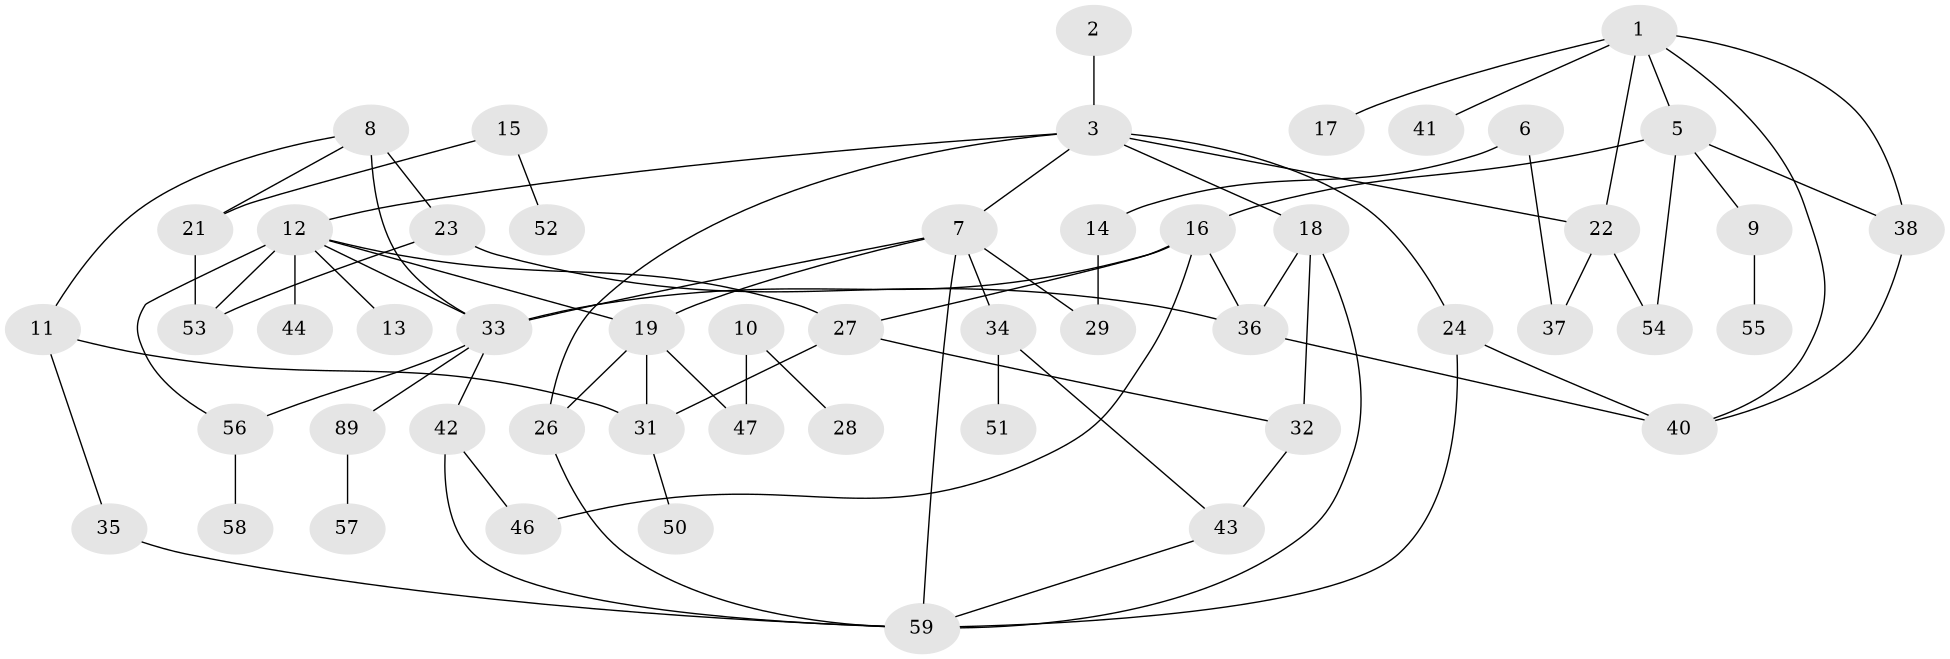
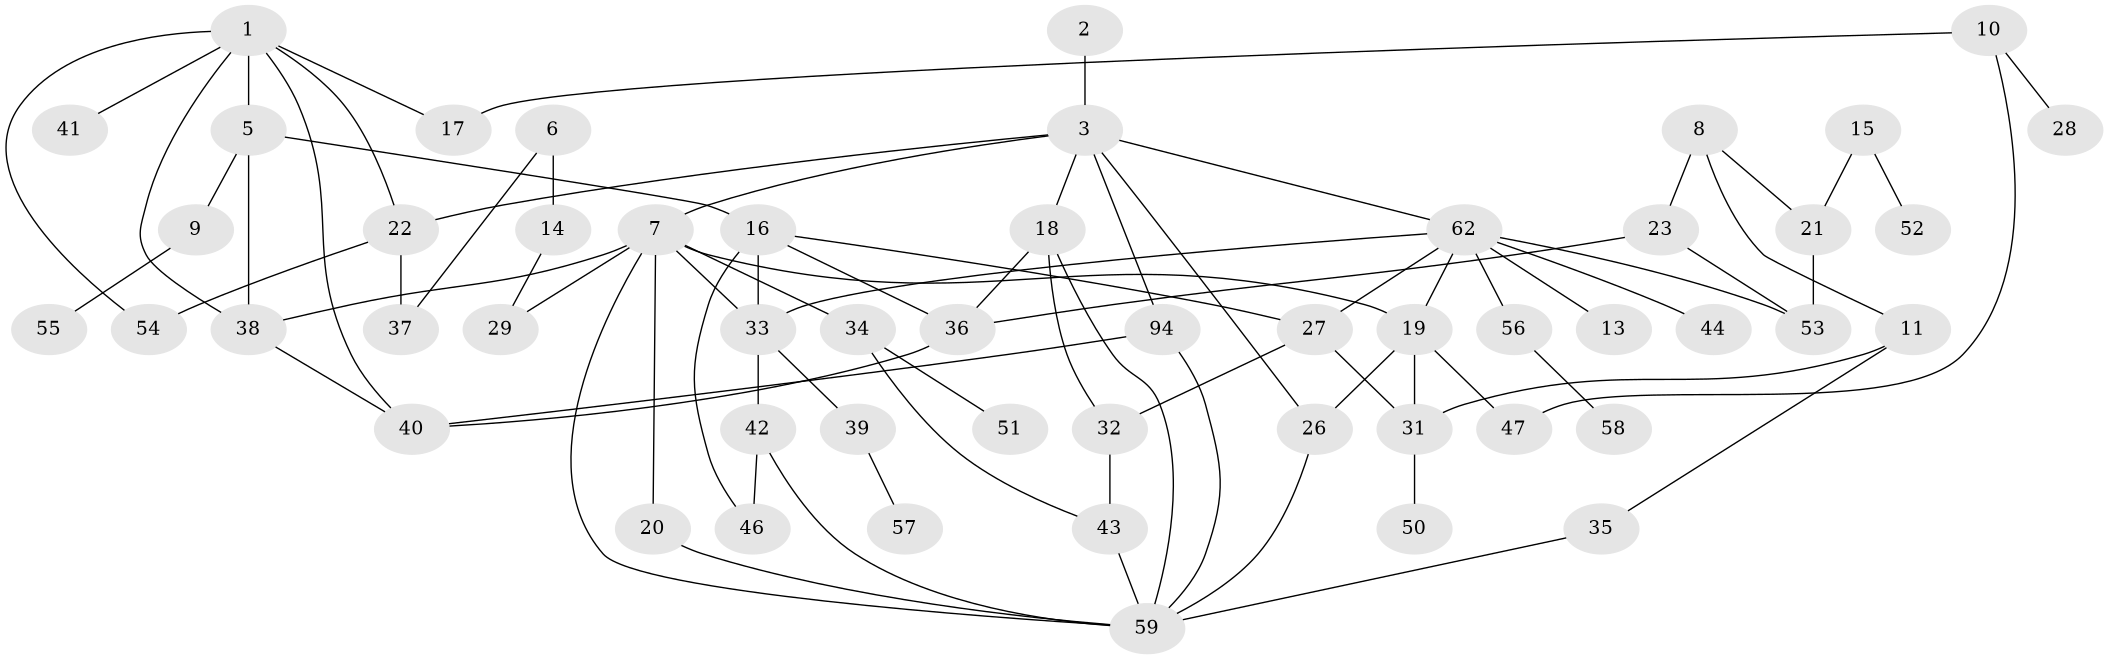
  graph {
    node [color=gray90 style=filled]
    edge [weight=1.0]
    1
    5
    17
    22
    40
    41
    54
    38
    9
    16
    37
    2
    3
    7
-   12
+   12 [label=62]
    18
-   24
+   24 [label=94]
    26
    19
+   20
    29
    33
    34
    59
    13
    27
    44
    53
    56
    36
    32
    55
    n33 [label=46]
    6
    14
    47
    31
-   39 [label=89]
+   39
    42
    43
    51
    8
    11
    21
    23
    35
    10
    28
    50
    58
    15
    52
    57
    1 -- 5
    1 -- 17
    1 -- 22
    1 -- 40
    1 -- 41
-   5 -- 54
+   1 -- 54
    1 -- 38
    5 -- 38
    5 -- 9
    5 -- 16
    22 -- 54
    22 -- 37
    38 -- 40
    9 -- 55
    16 -- 33
    16 -- 27
    16 -- 36
    16 -- n33
    2 -- 3
    3 -- 22
    3 -- 7
    3 -- 12
    3 -- 18
    3 -- 24
    3 -- 26
+   7 -- 38
    7 -- 19
+   7 -- 20
    7 -- 29
    7 -- 33
    7 -- 34
    7 -- 59
    12 -- 19
    12 -- 33
    12 -- 13
    12 -- 27
    12 -- 44
    12 -- 53
    12 -- 56
    18 -- 59
    18 -- 36
    18 -- 32
    24 -- 40
    24 -- 59
    26 -- 59
    19 -- 26
    19 -- 47
    19 -- 31
-   33 -- 56
+   20 -- 59
    33 -- 39
    33 -- 42
    34 -- 43
    34 -- 51
    27 -- 32
    27 -- 31
    56 -- 58
    36 -- 40
    32 -- 43
    6 -- 37
    6 -- 14
    14 -- 29
    31 -- 50
    39 -- 57
    42 -- 59
    42 -- n33
    43 -- 59
-   8 -- 33
    8 -- 11
    8 -- 21
    8 -- 23 [weight=2.0]
    11 -- 31
    11 -- 35
    21 -- 53
    23 -- 53
    23 -- 36
    35 -- 59
+   10 -- 17
    10 -- 47
    10 -- 28
    15 -- 21
    15 -- 52
  }
